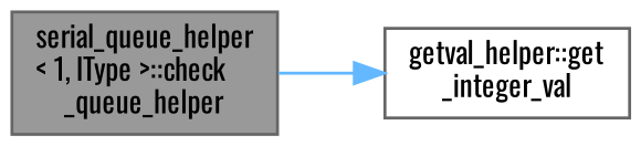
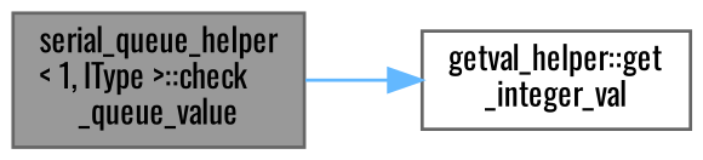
  digraph {
    rankdir=LR
    fontname=Oswald
    node [fontname=Oswald fontsize=10 shape=box style=filled]
-   n1 [color=gray40 fillcolor=grey60 fontcolor=black height=0.2 label="serial_queue_helper\l\< 1, IType \>::check\l_queue_helper" width=0.4]
+   n1 [color=gray40 fillcolor=grey60 fontcolor=black height=0.2 label="serial_queue_helper\l\< 1, IType \>::check\l_queue_value" width=0.4]
    n2 [color=grey40 fillcolor=white height=0.2 label="getval_helper::get\l_integer_val" width=0.4]
    n1 -> n2 [color=steelblue1 fontname=Oswald fontsize=10 labelfontname=Helvetica labelfontsize=10 style=solid]
  }
